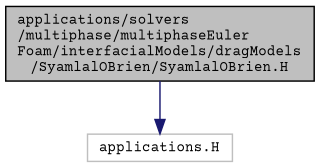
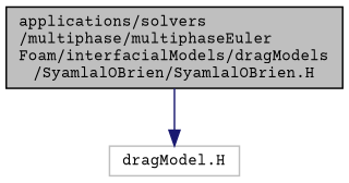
  digraph {
    fontname="Courier Prime"
    node [fontname="Courier Prime" fontsize=10 shape=record]
    n1 [color=black fillcolor=grey75 fontcolor=black height=0.2 label="applications/solvers\l/multiphase/multiphaseEuler\lFoam/interfacialModels/dragModels\l/SyamlalOBrien/SyamlalOBrien.H" style=filled width=0.4]
-   n2 [color=grey75 height=0.2 label="applications.H" width=0.4]
+   n2 [color=grey75 height=0.2 label="dragModel.H" width=0.4]
    n1 -> n2 [color=midnightblue fontname="Courier Prime" fontsize=10 labelfontname=Helvetica labelfontsize=10 style=solid]
  }
